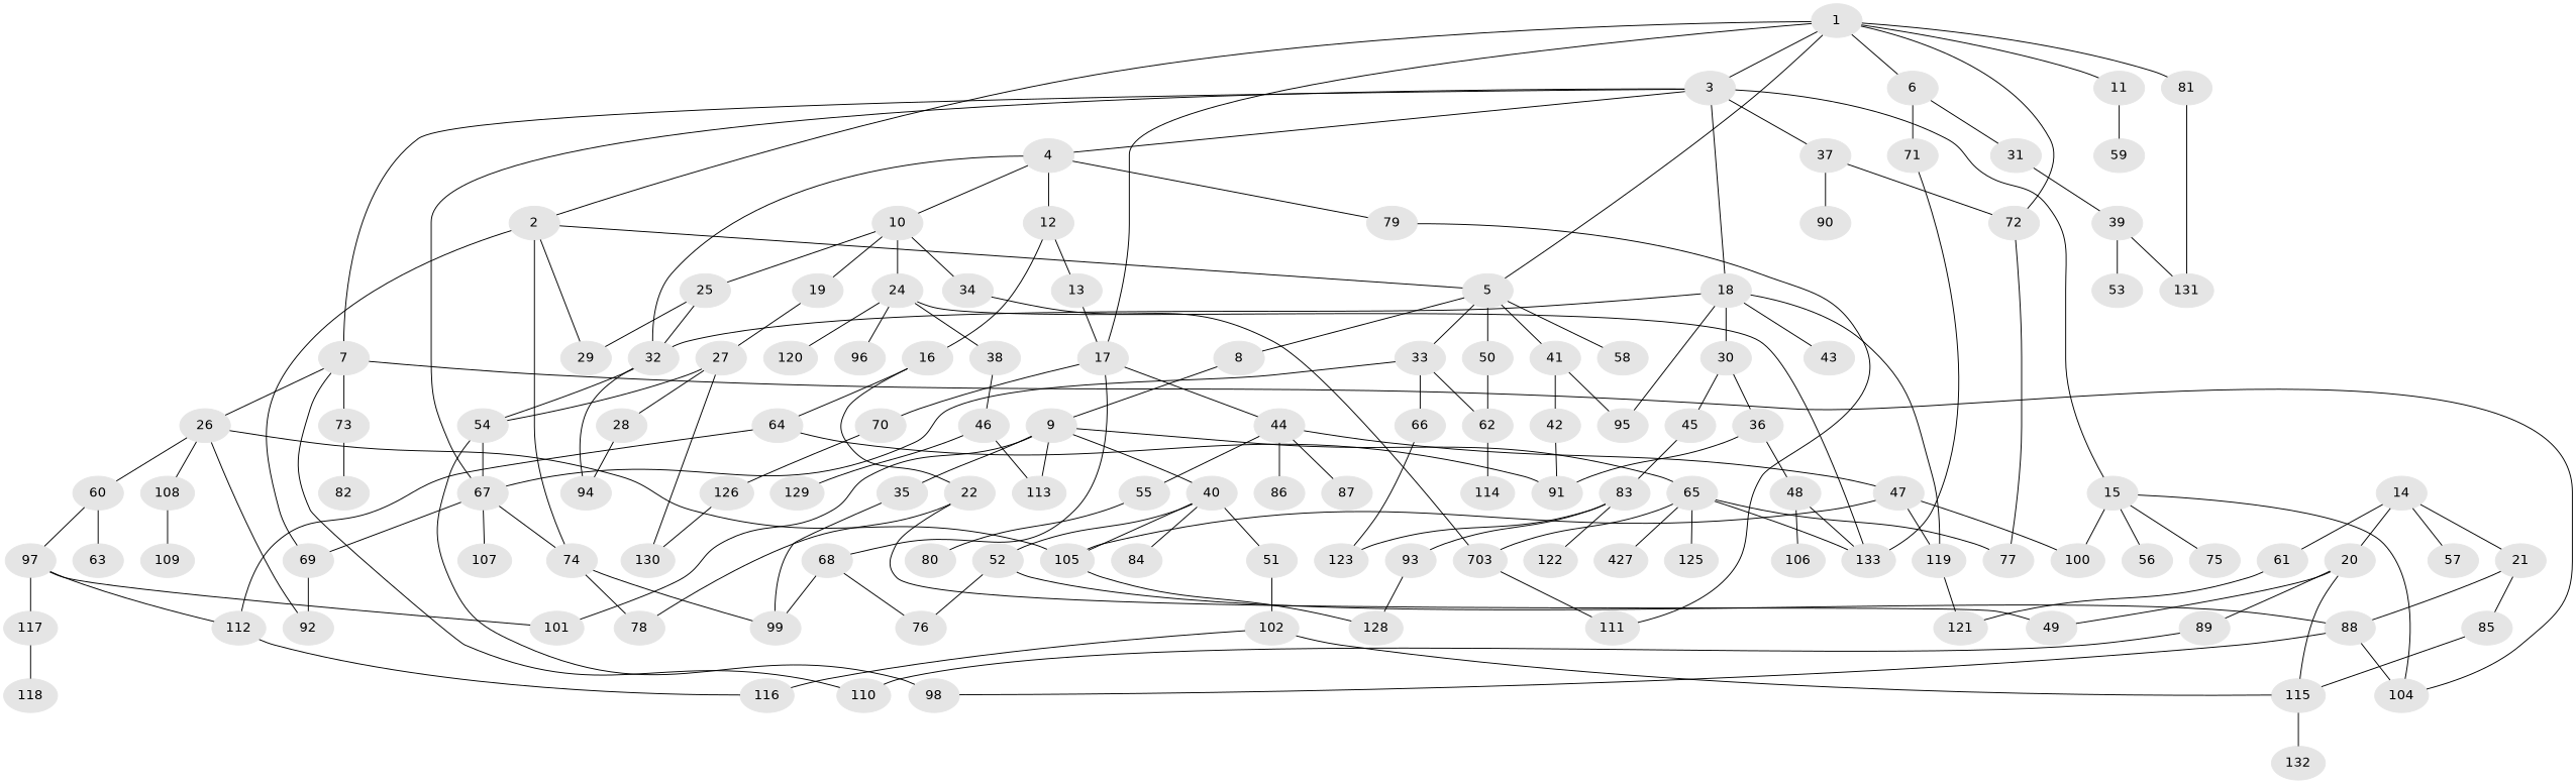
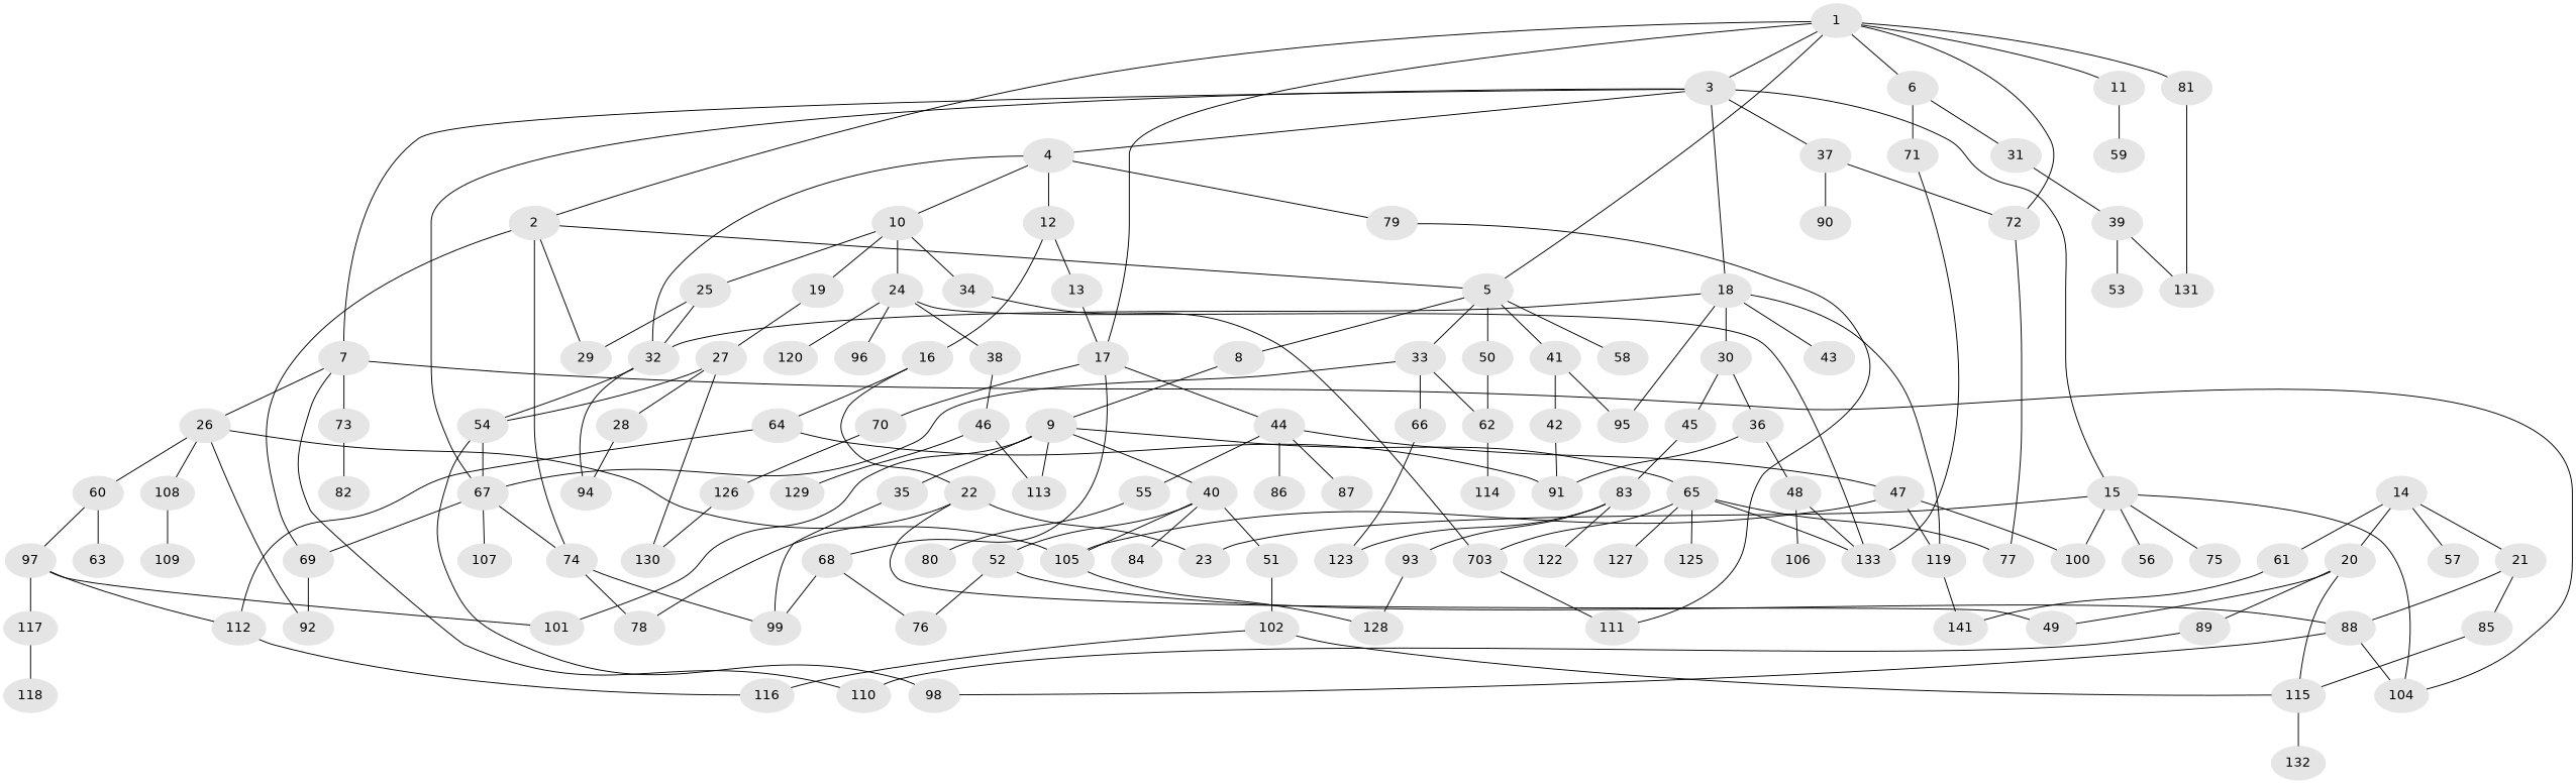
  graph {
    fontname="DejaVu Sans"
    node [color=gray90 fontname="DejaVu Sans" style=filled]
    edge [fontname="DejaVu Sans"]
    1
    2
    3
    5
    6
    11
    17
    72
    81
    29
    69
    74
    4
    7
    15
    18
    37
    67
    8
    33
    41
    50
    58
    31
    71
    59
    14
    20
    21
    57
    61
    44
    68
    70
    77
    131
    92
    78
    99
    10
    12
    32
    79
    26
    73
    104
    110
+   23
    56
    75
    100
    30
    43
    95
    119
    90
    107
    19
    24
    25
    34
    13
    16
    54
    94
    111
    9
    62
    66
    42
    39
    133
    60
    105
    108
    82
    35
    40
    65
    101
    113
    51
    52
    84
    n85 [label=703]
    125
-   127 [label=427]
+   127
    27
    38
    96
    120
    22
    64
    49
    89
    115
    85
    88
-   121
+   121 [label=141]
    91
    112
    47
    55
    86
    87
    76
    126
    36
    45
    28
    130
    132
    98
    46
    63
    97
    128
    109
    48
    83
    53
    114
    123
    106
    129
    102
    80
    93
    122
    116
    117
    118
    1 -- 2
    1 -- 3
    1 -- 5
    1 -- 6
    1 -- 11
    1 -- 17
    1 -- 72
    1 -- 81
    2 -- 5
    2 -- 29
    2 -- 69
    2 -- 74
    3 -- 4
    3 -- 7
    3 -- 15
    3 -- 18
    3 -- 37
    3 -- 67
    5 -- 8
    5 -- 33
    5 -- 41
    5 -- 50
    5 -- 58
    6 -- 31
    6 -- 71
    11 -- 59
    17 -- 44
    17 -- 68
    17 -- 70
    72 -- 77
    81 -- 131
    69 -- 92
    74 -- 78
    74 -- 99
    4 -- 10
    4 -- 12
    4 -- 32
    4 -- 79
    7 -- 26
    7 -- 73
    7 -- 104
    7 -- 110
    15 -- 104
+   15 -- 23
    15 -- 56
    15 -- 75
    15 -- 100
    18 -- 32
    18 -- 30
    18 -- 43
    18 -- 95
    18 -- 119
    37 -- 72
    37 -- 90
    67 -- 69
    67 -- 74
    67 -- 107
    8 -- 9
    33 -- 67
    33 -- 62
    33 -- 66
    41 -- 95
    41 -- 42
    50 -- 62
    31 -- 39
    71 -- 133
    14 -- 20
    14 -- 21
    14 -- 57
    14 -- 61
    20 -- 49
    20 -- 89
    20 -- 115
    21 -- 85
    21 -- 88
    61 -- 121
    44 -- 47
    44 -- 55
    44 -- 86
    44 -- 87
    68 -- 99
    68 -- 76
    70 -- 126
    10 -- 19
    10 -- 24
    10 -- 25
    10 -- 34
    12 -- 13
    12 -- 16
    32 -- 54
    32 -- 94
    79 -- 111
    26 -- 92
    26 -- 60
    26 -- 105
    26 -- 108
    73 -- 82
    30 -- 36
    30 -- 45
    119 -- 121
    19 -- 27
    24 -- 133
    24 -- 38
    24 -- 96
    24 -- 120
    25 -- 29
    25 -- 32
    34 -- n85
    13 -- 17
    16 -- 22
    16 -- 64
    54 -- 67
    54 -- 98
    9 -- 35
    9 -- 40
    9 -- 65
    9 -- 101
    9 -- 113
    62 -- 114
    66 -- 123
    42 -- 91
    39 -- 131
    39 -- 53
    60 -- 63
    60 -- 97
    105 -- 128
    108 -- 109
    35 -- 99
    40 -- 105
    40 -- 51
    40 -- 52
    40 -- 84
    65 -- 77
    65 -- 133
    65 -- n85
    65 -- 125
    65 -- 127
    51 -- 102
    52 -- 88
    52 -- 76
    n85 -- 111
    27 -- 54
    27 -- 28
    27 -- 130
    38 -- 46
    22 -- 78
+   22 -- 23
    22 -- 49
    64 -- 91
    64 -- 112
    89 -- 110
    115 -- 132
    85 -- 115
    88 -- 104
    88 -- 98
    112 -- 116
    47 -- 100
    47 -- 119
    47 -- 105
    55 -- 80
    126 -- 130
    36 -- 91
    36 -- 48
    45 -- 83
    28 -- 94
    46 -- 113
    46 -- 129
    97 -- 101
    97 -- 112
    97 -- 117
    48 -- 133
    48 -- 106
    83 -- 123
    83 -- 93
    83 -- 122
    102 -- 115
    102 -- 116
    93 -- 128
    117 -- 118
  }
